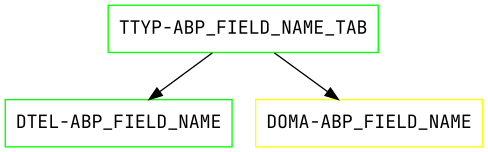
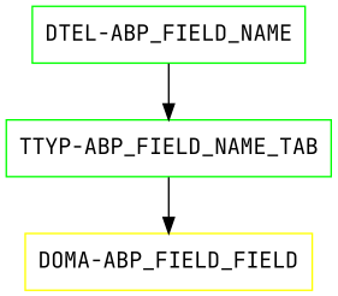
  digraph {
    fontname="JetBrains Mono"
    node [color=green fontname="JetBrains Mono" shape=box]
    edge [fontname="JetBrains Mono"]
    "TTYP-ABP_FIELD_NAME_TAB"
    "DTEL-ABP_FIELD_NAME"
-   "DOMA-ABP_FIELD_NAME" [color=yellow]
-   "TTYP-ABP_FIELD_NAME_TAB" -> "DTEL-ABP_FIELD_NAME"
+   "DOMA-ABP_FIELD_NAME" [color=yellow label="DOMA-ABP_FIELD_FIELD"]
+   "DTEL-ABP_FIELD_NAME" -> "TTYP-ABP_FIELD_NAME_TAB"
    "TTYP-ABP_FIELD_NAME_TAB" -> "DOMA-ABP_FIELD_NAME"
  }
